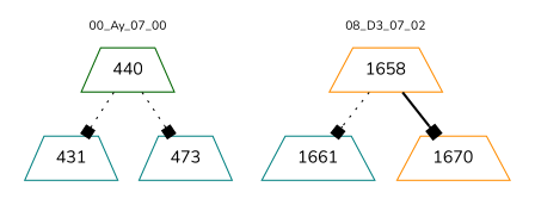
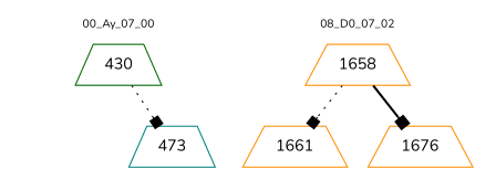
  digraph {
    fontname=Nunito
    node [color=darkorange fontname=Nunito shape=trapezium]
    edge [arrowhead=box color=black fontname=Nunito style=dotted]
-   n1 [color=darkgreen label=440]
-   n2 [color=teal label=431]
+   n1 [color=darkgreen label=430]
    n3 [color=teal label=473]
    n4 [label=1658]
-   n5 [color=teal label=1661]
-   n6 [label=1670]
+   n5 [label=1661]
+   n6 [label=1676]
    subgraph cluster_1 {
      color=white
      fontsize=10
      label="00_Ay_07_00"
      n1
-     n2
      n3
    }
    subgraph cluster_2 {
      color=white
      fontsize=10
-     label="08_D3_07_02"
+     label="08_D0_07_02"
      n4
      n5
      n6
    }
-   n1 -> n2
    n1 -> n3
    n4 -> n5
    n4 -> n6 [style=bold]
  }
